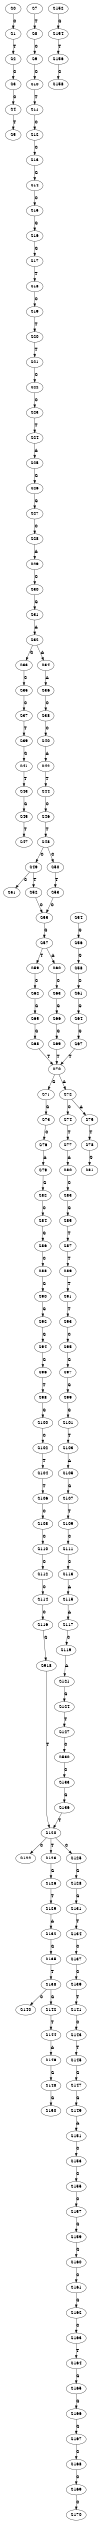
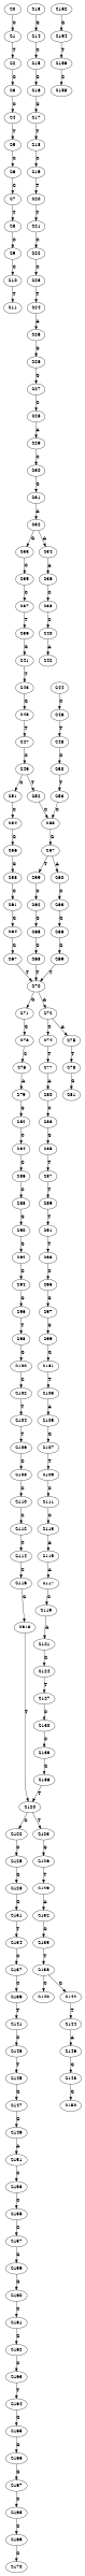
  strict digraph {
    S0
    S1
    S2
    S3
    S4
    S5
+   S6
    S7
    S8
    S9
    S10
    S11
-   S12
    S13
    S14
    S15
    S16
    S17
    S18
    S19
    S20
    S21
    S22
    S23
    S24
    S25
    S26
    S27
    S28
    S29
    S30
    S31
    S32
    S33
    S34
    S35
    S36
    S37
    S38
    S39
    S40
    S41
    S42
    S43
    S44
    S45
    S46
    S47
    S48
    S49
    S50
    S51
    S52
    S53
    S54
    S55
    S56
    S57
    S58
    S59
    S60
    S61
    S62
    S63
    S64
    S65
    S66
    S67
    S68
    S69
    S70
    S71
    S72
    S73
    S74
    S75
    S76
    S77
    S78
    S79
    S80
    S81
    S82
    S83
    S84
    S85
    S86
    S87
    S88
    S89
    S90
    S91
    S92
    S93
    S94
    S95
    S96
    S97
    S98
    S99
    S100
-   S101
+   S101 [label=S181]
    S102
    S103
    S104
    S105
    S106
    S107
    S108
    S109
    S110
    S111
    S112
    S113
    S114
    S115
    S116
    S117
    n119 [label=S918]
    S119
    S120
    S121
    S122
    S123
    S124
    S125
    S126
    S127
    S128
    S129
-   S130 [label=S530]
+   S130
    S131
    S132
    S133
    S134
    S135
    S136
    S137
    S138
    S139
    S140
    S142
    S141
    S143
    S144
    S145
    S146
    S147
    S148
    S149
    S150
    S151
    S153
    S152
    S154
    S155
    S156
    S157
    S158
    S159
    S160
    S161
    S162
    S163
    S164
    S165
    S166
    S167
    S168
    S169
    S170
    S0 -> S1 [label=C]
    S1 -> S2 [label=T]
    S2 -> S3 [label=C]
    S3 -> S4 [label=C]
    S4 -> S5 [label=T]
+   S5 -> S6 [label=C]
+   S6 -> S7 [label=C]
    S7 -> S8 [label=T]
    S8 -> S9 [label=C]
    S9 -> S10 [label=C]
    S10 -> S11 [label=T]
-   S11 -> S12 [label=C]
-   S12 -> S13 [label=C]
    S13 -> S14 [label=G]
    S14 -> S15 [label=C]
    S15 -> S16 [label=G]
    S16 -> S17 [label=G]
    S17 -> S18 [label=T]
    S18 -> S19 [label=C]
    S19 -> S20 [label=T]
    S20 -> S21 [label=T]
    S21 -> S22 [label=C]
    S22 -> S23 [label=C]
    S23 -> S24 [label=T]
    S24 -> S25 [label=A]
    S25 -> S26 [label=G]
    S26 -> S27 [label=G]
    S27 -> S28 [label=C]
    S28 -> S29 [label=A]
    S29 -> S30 [label=C]
    S30 -> S31 [label=G]
    S31 -> S32 [label=A]
    S32 -> S33 [label=G]
    S32 -> S34 [label=A]
    S33 -> S35 [label=C]
    S34 -> S36 [label=A]
    S35 -> S37 [label=C]
    S36 -> S38 [label=C]
    S37 -> S39 [label=T]
    S38 -> S40 [label=C]
    S39 -> S41 [label=G]
    S40 -> S42 [label=A]
    S41 -> S43 [label=T]
-   S42 -> S44 [label=T]
    S43 -> S45 [label=G]
    S44 -> S46 [label=C]
    S45 -> S47 [label=T]
    S46 -> S48 [label=T]
-   S48 -> S49 [label=C]
+   S47 -> S49 [label=C]
    S48 -> S50 [label=C]
    S49 -> S51 [label=C]
    S49 -> S52 [label=T]
    S50 -> S53 [label=T]
+   S51 -> S54 [label=C]
    S52 -> S55 [label=C]
    S53 -> S55 [label=C]
    S54 -> S56 [label=G]
    S55 -> S57 [label=G]
    S56 -> S58 [label=G]
    S57 -> S59 [label=T]
    S57 -> S60 [label=A]
    S58 -> S61 [label=C]
    S59 -> S62 [label=C]
    S60 -> S63 [label=C]
    S61 -> S64 [label=G]
    S62 -> S65 [label=G]
    S63 -> S66 [label=G]
    S64 -> S67 [label=G]
    S65 -> S68 [label=G]
    S66 -> S69 [label=G]
    S67 -> S70 [label=T]
    S68 -> S70 [label=T]
    S69 -> S70 [label=T]
    S70 -> S71 [label=G]
    S70 -> S72 [label=A]
    S71 -> S73 [label=G]
    S72 -> S74 [label=C]
    S72 -> S75 [label=A]
    S73 -> S76 [label=C]
    S74 -> S77 [label=T]
    S75 -> S78 [label=T]
    S76 -> S79 [label=A]
    S77 -> S80 [label=A]
    S78 -> S81 [label=G]
    S79 -> S82 [label=G]
    S80 -> S83 [label=C]
    S82 -> S84 [label=C]
    S83 -> S85 [label=G]
    S84 -> S86 [label=G]
    S85 -> S87 [label=T]
    S86 -> S88 [label=C]
    S87 -> S89 [label=T]
    S88 -> S90 [label=G]
    S89 -> S91 [label=T]
    S90 -> S92 [label=G]
    S91 -> S93 [label=T]
    S92 -> S94 [label=G]
    S93 -> S95 [label=C]
    S94 -> S96 [label=G]
    S95 -> S97 [label=G]
    S96 -> S98 [label=T]
    S97 -> S99 [label=G]
    S98 -> S100 [label=G]
    S99 -> S101 [label=G]
    S100 -> S102 [label=C]
    S101 -> S103 [label=T]
    S102 -> S104 [label=T]
    S103 -> S105 [label=A]
    S104 -> S106 [label=T]
    S105 -> S107 [label=G]
    S106 -> S108 [label=C]
    S107 -> S109 [label=T]
    S108 -> S110 [label=C]
    S109 -> S111 [label=C]
    S110 -> S112 [label=C]
    S111 -> S113 [label=C]
    S112 -> S114 [label=C]
    S113 -> S115 [label=A]
    S114 -> S116 [label=C]
    S115 -> S117 [label=A]
    S116 -> n119 [label=G]
    S117 -> S119 [label=C]
    n119 -> S120 [label=T]
    S119 -> S121 [label=A]
    S120 -> S122 [label=C]
    S120 -> S123 [label=T]
    S121 -> S124 [label=G]
-   S120 -> S125 [label=C]
+   S122 -> S125 [label=C]
    S123 -> S126 [label=G]
    S124 -> S127 [label=T]
    S125 -> S128 [label=G]
    S126 -> S129 [label=T]
    S127 -> S130 [label=C]
    S128 -> S131 [label=G]
    S129 -> S132 [label=A]
    S130 -> S133 [label=C]
    S131 -> S134 [label=T]
    S132 -> S135 [label=G]
    S133 -> S136 [label=G]
    S134 -> S137 [label=C]
    S135 -> S138 [label=T]
    S136 -> S120 [label=T]
    S137 -> S139 [label=C]
    S138 -> S140 [label=C]
    S138 -> S142 [label=G]
    S139 -> S141 [label=T]
    S142 -> S144 [label=T]
    S141 -> S143 [label=C]
    S143 -> S145 [label=T]
    S144 -> S146 [label=A]
    S145 -> S147 [label=G]
    S146 -> S148 [label=G]
    S147 -> S149 [label=G]
    S148 -> S150 [label=G]
    S149 -> S151 [label=A]
    S151 -> S153 [label=C]
    S153 -> S155 [label=C]
    S152 -> S154 [label=G]
    S154 -> S156 [label=T]
    S155 -> S157 [label=C]
    S156 -> S158 [label=C]
    S157 -> S159 [label=G]
    S159 -> S160 [label=G]
    S160 -> S161 [label=C]
    S161 -> S162 [label=G]
    S162 -> S163 [label=C]
    S163 -> S164 [label=T]
    S164 -> S165 [label=G]
    S165 -> S166 [label=G]
    S166 -> S167 [label=G]
    S167 -> S168 [label=C]
    S168 -> S169 [label=C]
    S169 -> S170 [label=C]
  }
